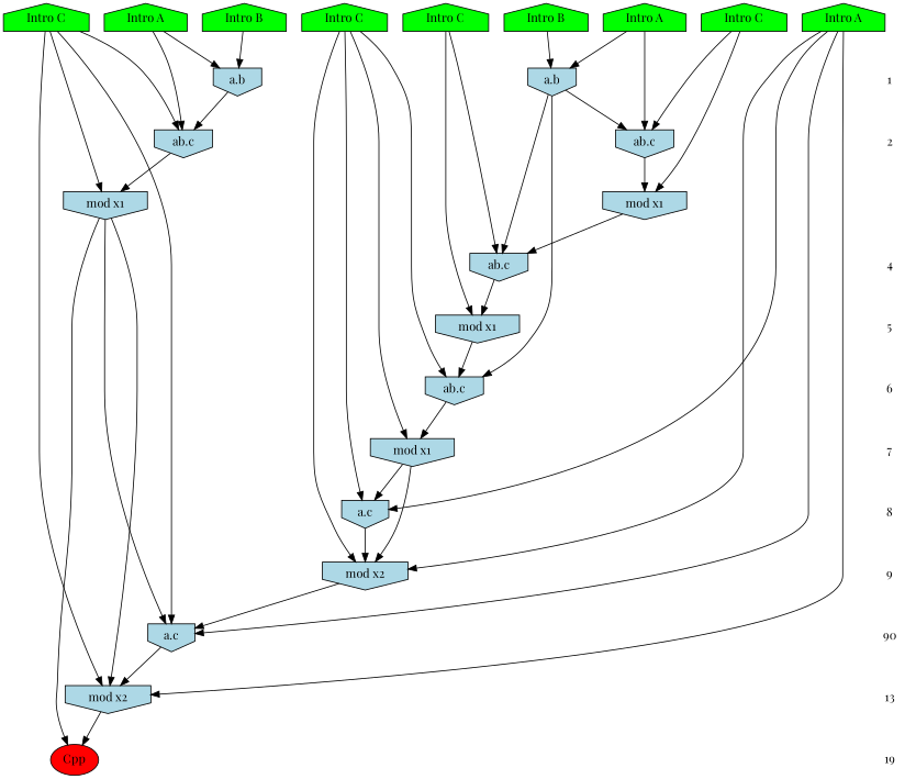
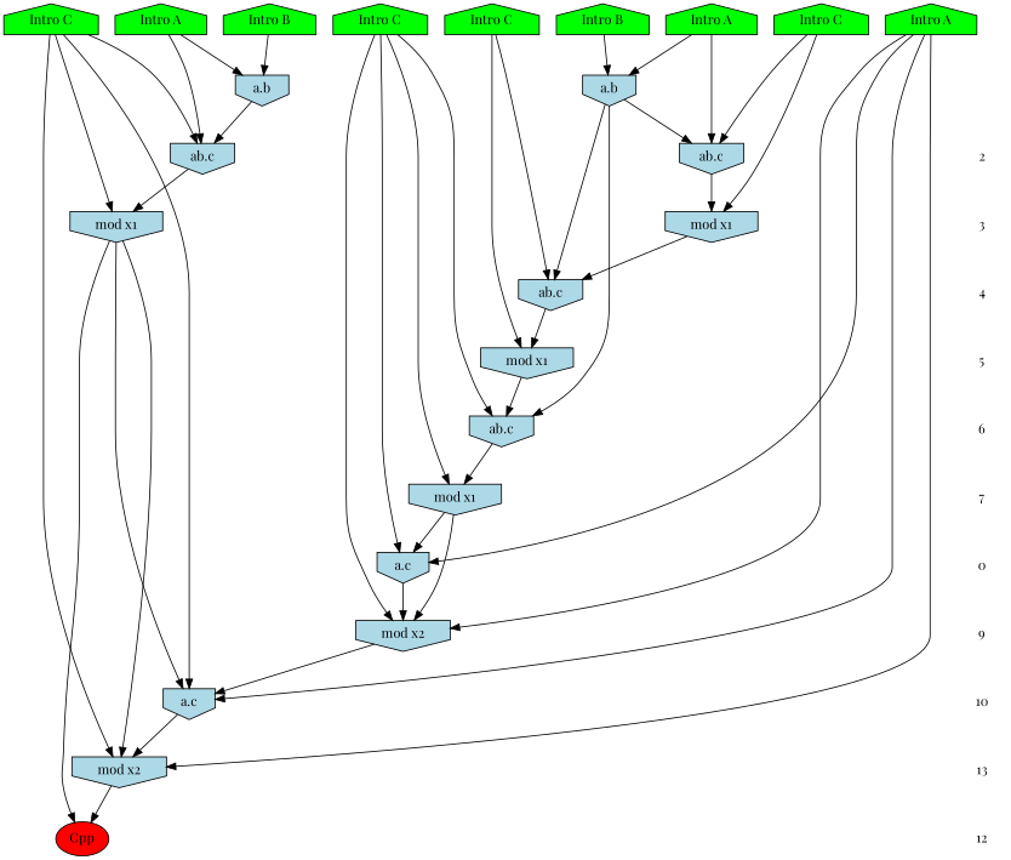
  digraph {
    fontname="Playfair Display"
    ranksep=.5
    node [fillcolor=lightblue fontname="Playfair Display" shape=invhouse style=filled]
    edge [fontname="Playfair Display"]
    n1 [fillcolor=green label="Intro A" shape=house]
    n2 [fillcolor=green label="Intro A" shape=house]
    n3 [fillcolor=green label="Intro B" shape=house]
    n4 [fillcolor=green label="Intro A" shape=house]
    n5 [fillcolor=green label="Intro B" shape=house]
    n6 [fillcolor=green label="Intro C" shape=house]
    n7 [fillcolor=green label="Intro C" shape=house]
    n8 [fillcolor=green label="Intro C" shape=house]
    n9 [fillcolor=green label="Intro C" shape=house]
-   1 [shape=plaintext fillcolor="" style=""]
    n11 [label="a.b"]
    n12 [label="a.b"]
    2 [shape=plaintext fillcolor="" style=""]
    n14 [label="ab.c"]
    n15 [label="ab.c"]
+   3 [shape=plaintext fillcolor="" style=""]
    n17 [label="mod x1"]
    n18 [label="mod x1"]
    4 [shape=plaintext fillcolor="" style=""]
    n20 [label="ab.c"]
    5 [shape=plaintext fillcolor="" style=""]
    n22 [label="mod x1"]
    6 [shape=plaintext fillcolor="" style=""]
    n24 [label="ab.c"]
    7 [shape=plaintext fillcolor="" style=""]
    n26 [label="mod x1"]
-   8 [shape=plaintext fillcolor="" style=""]
+   8 [shape=plaintext label=0 fillcolor="" style=""]
    n28 [label="a.c"]
    9 [shape=plaintext fillcolor="" style=""]
    n30 [label="mod x2"]
-   10 [shape=plaintext label=90 fillcolor="" style=""]
+   10 [shape=plaintext fillcolor="" style=""]
    n32 [label="a.c"]
    n33 [label=13 shape=plaintext fillcolor="" style=""]
    n34 [label="mod x2"]
-   12 [shape=plaintext label=19 fillcolor="" style=""]
+   12 [shape=plaintext fillcolor="" style=""]
    n36 [fillcolor=red label=Cpp shape=""]
    subgraph sub_1 {
      rank=same
      n1
      n2
      n3
      n4
      n5
      n6
      n7
      n8
      n9
    }
    subgraph sub_2 {
      rank=same
-     1
      n11
      n12
    }
    subgraph sub_3 {
      rank=same
      2
      n14
      n15
    }
    subgraph sub_4 {
      rank=same
+     3
      n17
      n18
    }
    subgraph sub_5 {
      rank=same
      4
      n20
    }
    subgraph sub_6 {
      rank=same
      5
      n22
    }
    subgraph sub_7 {
      rank=same
      6
      n24
    }
    subgraph sub_8 {
      rank=same
      7
      n26
    }
    subgraph sub_9 {
      rank=same
      8
      n28
    }
    subgraph sub_10 {
      rank=same
      9
      n30
    }
    subgraph sub_11 {
      rank=same
      10
      n32
    }
    subgraph sub_12 {
      rank=same
      n33
      n34
    }
    subgraph sub_13 {
      rank=same
      12
      n36
    }
    n1 -> n12
    n1 -> n14
    n2 -> n28
    n2 -> n30
    n2 -> n32
    n2 -> n34
    n3 -> n11
    n4 -> n11
    n4 -> n15
    n5 -> n12
    n6 -> n15
    n6 -> n17
    n7 -> n20
    n7 -> n22
    n8 -> n24
    n8 -> n26
    n8 -> n28
    n8 -> n30
    n9 -> n14
    n9 -> n18
    n9 -> n32
    n9 -> n34
-   1 -> 2 [style=invis]
    n11 -> n15
    n11 -> n20
    n11 -> n24
    n12 -> n14
+   2 -> 3 [style=invis]
    n14 -> n18
    n15 -> n17
+   3 -> 4 [style=invis]
    n17 -> n20
    n18 -> n32
    n18 -> n34
    n18 -> n36
    4 -> 5 [style=invis]
    n20 -> n22
    5 -> 6 [style=invis]
    n22 -> n24
    6 -> 7 [style=invis]
    n24 -> n26
    7 -> 8 [style=invis]
    n26 -> n28
    n26 -> n30
    8 -> 9 [style=invis]
    n28 -> n30
    9 -> 10 [style=invis]
    n30 -> n32
    10 -> n33 [style=invis]
    n32 -> n34
    n33 -> 12 [style=invis]
    n34 -> n36
  }
